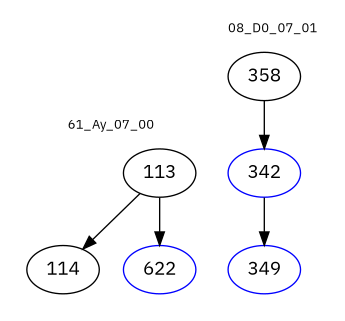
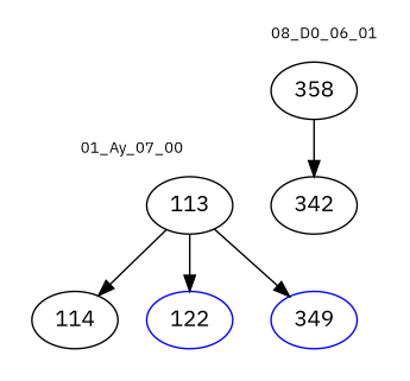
  digraph {
    fontname="IBM Plex Sans"
    node [color=black fontname="IBM Plex Sans"]
    edge [color=black fontname="IBM Plex Sans"]
    n1 [label=113]
    n2 [label=114]
-   n3 [color=blue label=622]
-   n4 [color=blue label=342]
+   n3 [color=blue label=122]
+   n4 [label=342]
    n5 [color=blue label=349]
    n6 [label=358]
    subgraph cluster_1 {
      color=white
      fontsize=10
-     label="61_Ay_07_00"
+     label="01_Ay_07_00"
      n1
      n2
      n3
    }
    subgraph cluster_2 {
      color=white
      fontsize=10
-     label="08_D0_07_01"
+     label="08_D0_06_01"
      n4
      n5
      n6
    }
    n1 -> n2
    n1 -> n3
-   n4 -> n5
+   n1 -> n5
    n6 -> n4
  }
